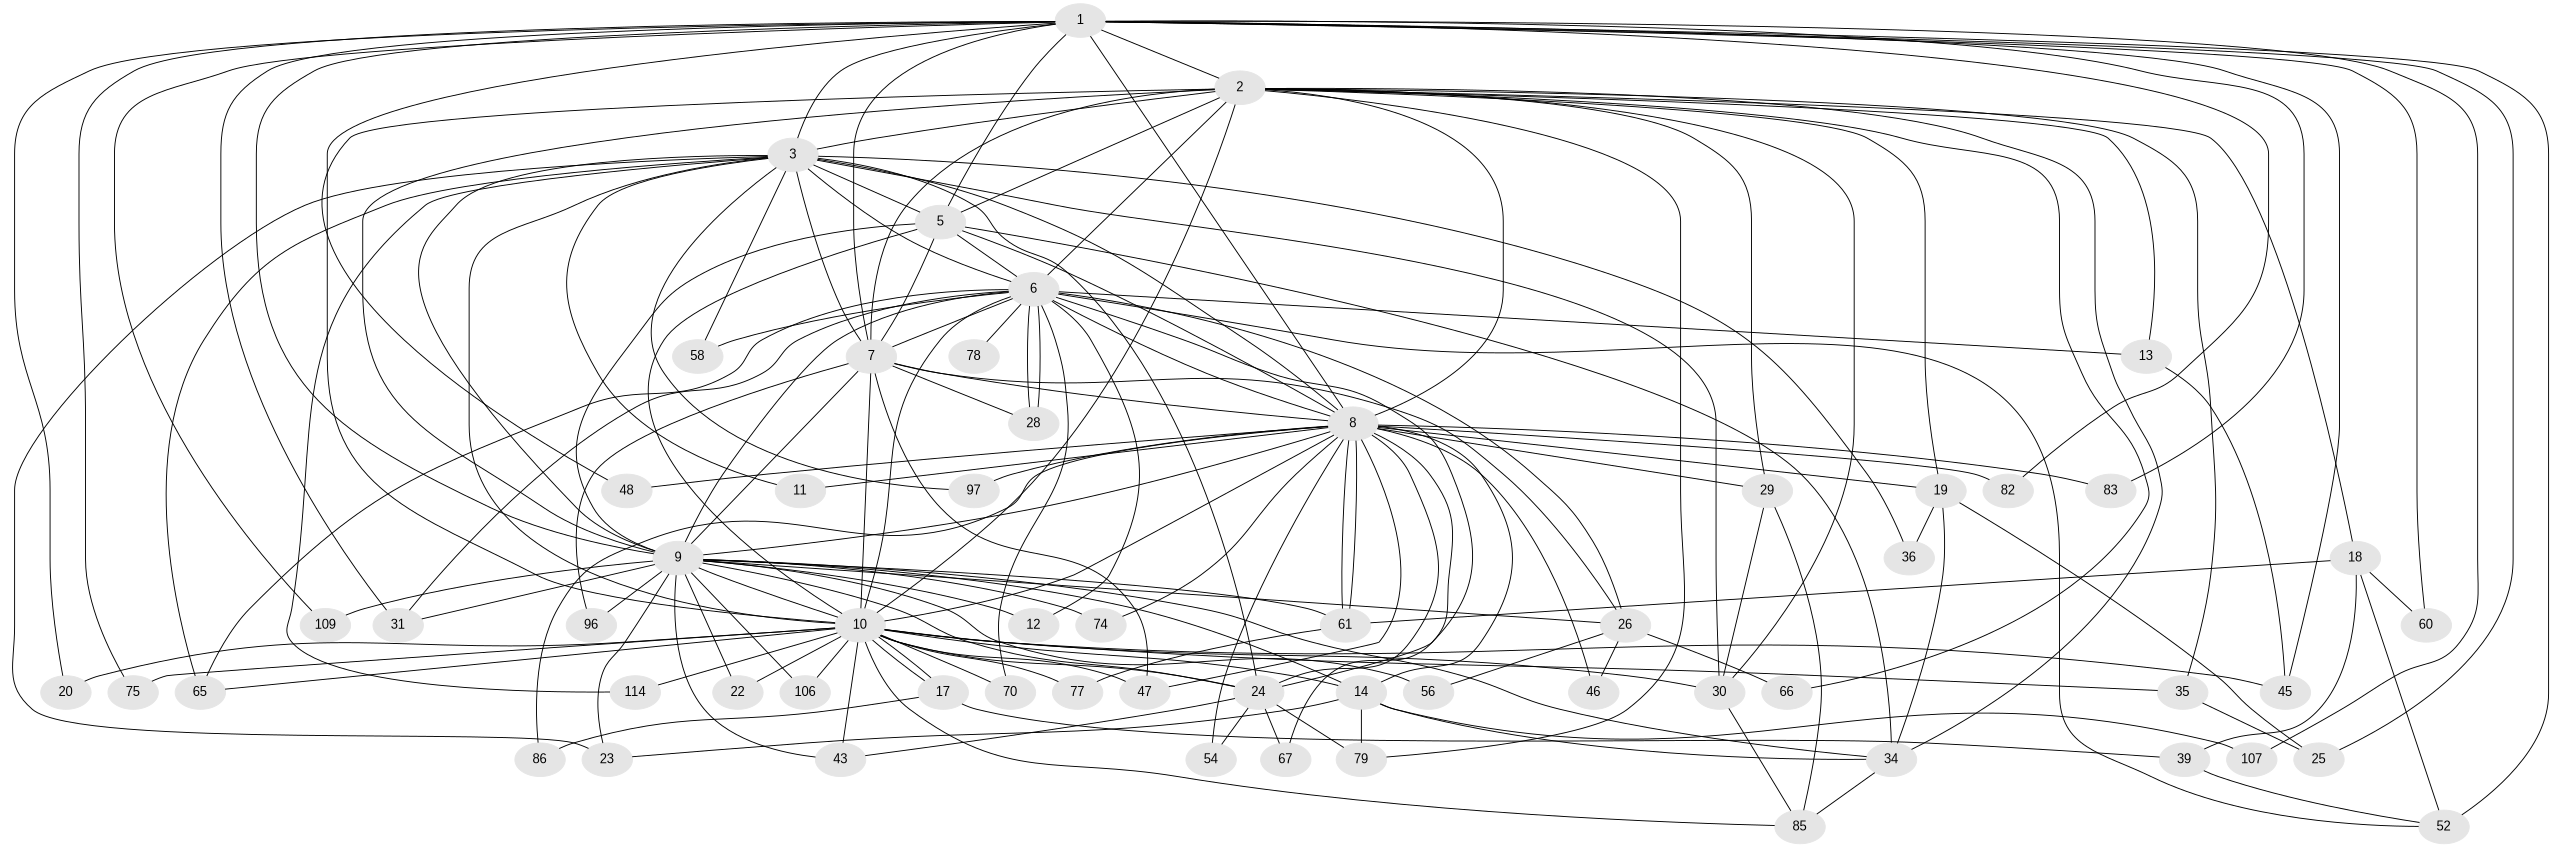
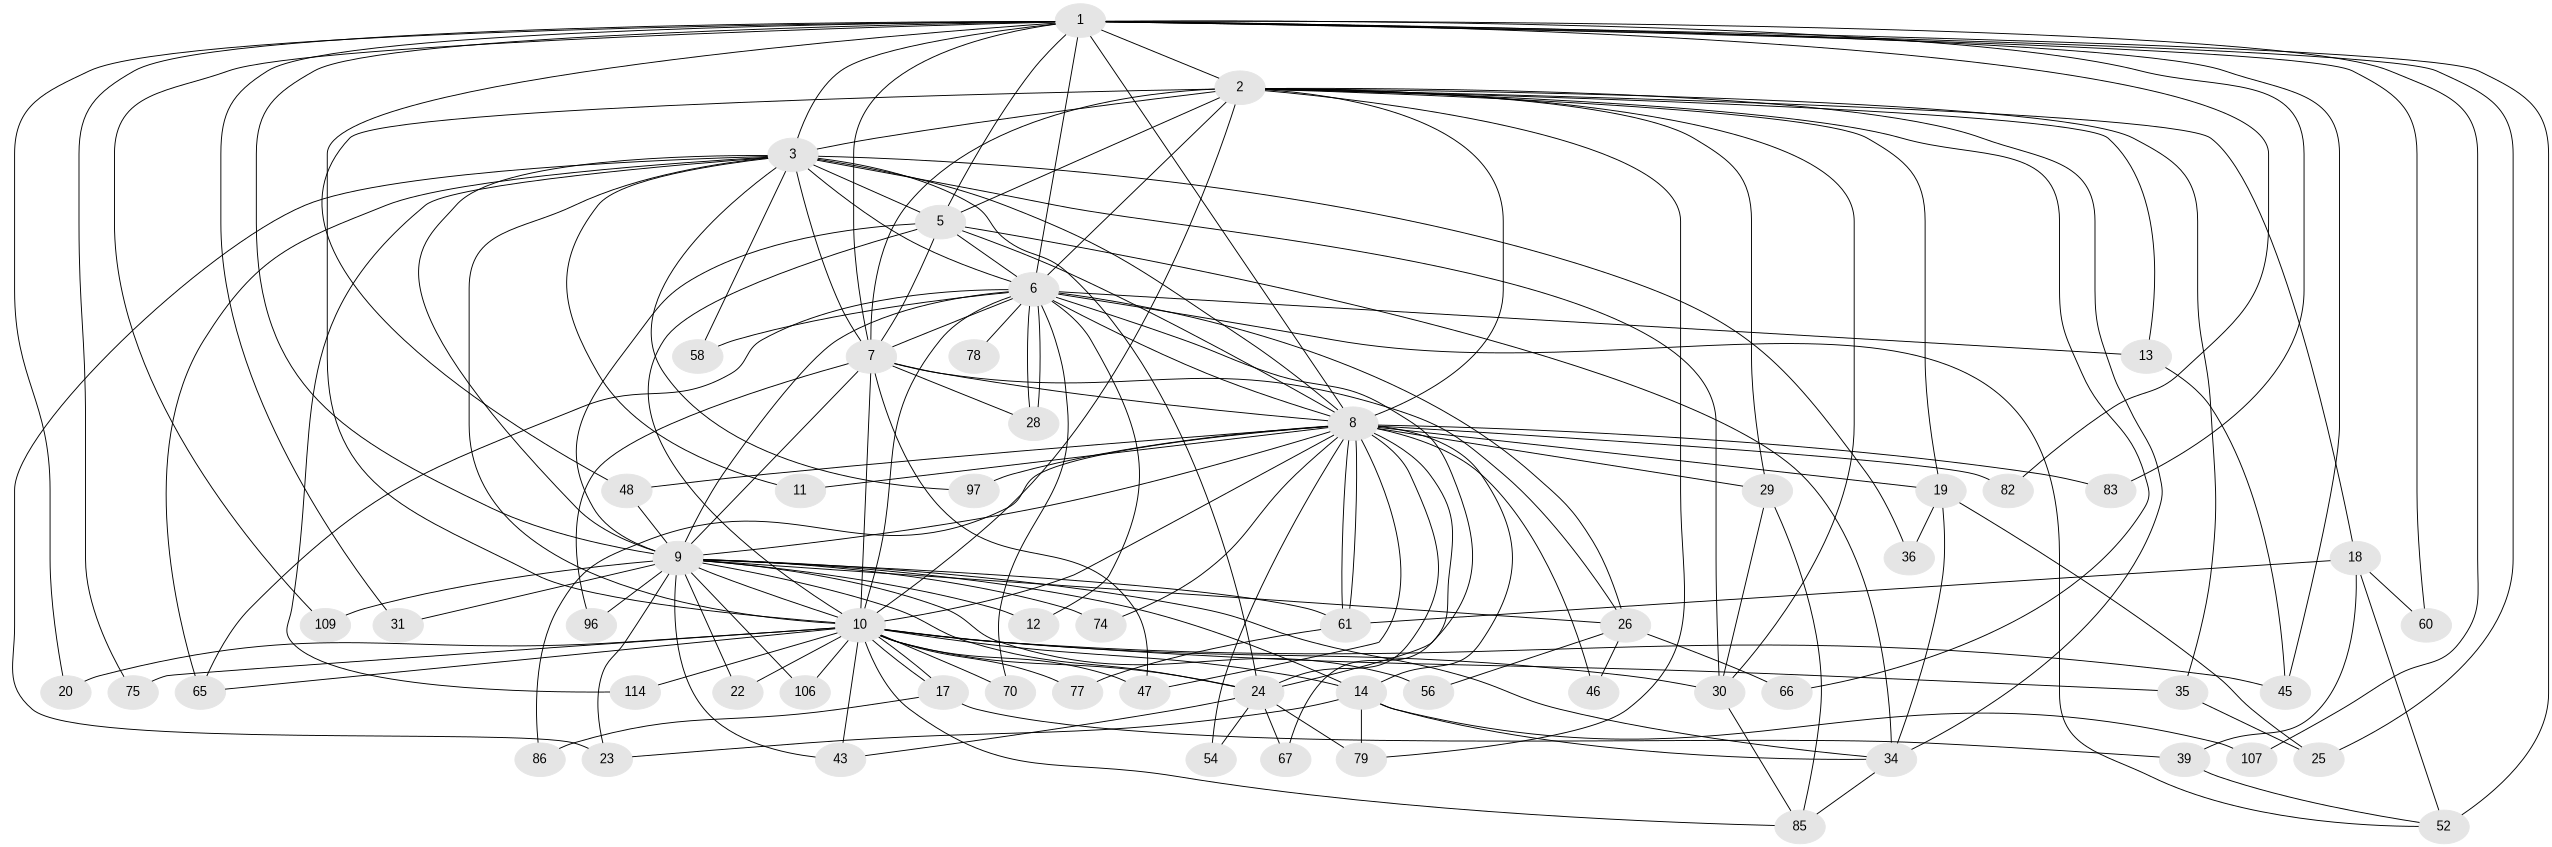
  graph {
    fontname="Liberation Sans"
    node [color=gray90 fontname="Liberation Sans" style=filled]
    edge [fontname="Liberation Sans"]
    1 [super="+63"]
    2 [super="+16+4+90+50+76+111+49+40"]
    3 [super="+41+21"]
    5 [super="+57"]
    6 [super="+42+71+68"]
    7 [super="+27"]
    8
    9
    10 [super="+80+35+32+33+37"]
    20
    25
    31
    45
    52 [super="+84+55"]
    60
    75
    82
    83
    107
    109
    13
    n22 [label=35]
    18
    19 [super="+44+81"]
    29 [super="+112+58"]
    30
    34 [super="+119"]
    48
    66
    79
    11
    23 [super="+113"]
    24 [super="+101+102+59+69+72+53"]
    36
    n35 [label=58]
    65
    97
    114
    12
    26
    28 [super="+98"]
    70
    78
    47
    96
    14 [super="+88"]
    46
    54
    61 [super="+121+118"]
    67
    74
    86 [super="+93"]
    22
    43
    56
    106
    17
    77
    85 [super="+87"]
    39 [super="+99"]
    1 -- 2 [weight=4]
    1 -- 3
    1 -- 5
-   31 -- 6
+   1 -- 6
    1 -- 7
    1 -- 8
    1 -- 9
    1 -- 10 [weight=3]
    1 -- 20
    1 -- 25
    1 -- 31
    1 -- 45
    1 -- 52
    1 -- 60
    1 -- 75
    1 -- 82
    1 -- 83
    1 -- 107
    1 -- 109
    2 -- 3 [weight=2]
    2 -- 5 [weight=4]
    2 -- 6 [weight=4]
    2 -- 7 [weight=3]
    2 -- 8 [weight=3]
-   2 -- 9 [weight=3]
+   48 -- 9 [weight=3]
    2 -- 10 [weight=6]
    2 -- 13
    2 -- n22
    2 -- 18 [weight=2]
    2 -- 19 [weight=2]
    2 -- 29 [weight=2]
    2 -- 30 [weight=2]
    2 -- 34
    2 -- 48
    2 -- 66
    2 -- 79
    3 -- 5
    3 -- 6 [weight=2]
    3 -- 7
    3 -- 8 [weight=2]
    3 -- 9
    3 -- 10 [weight=3]
    3 -- 30
    3 -- 11
    3 -- 23
    3 -- 24
    3 -- 36
    3 -- n35
    3 -- 65
    3 -- 97
    3 -- 114
    5 -- 6
    5 -- 7
    5 -- 8
    5 -- 9
    5 -- 10
    5 -- 34
    6 -- 7
    6 -- 8 [weight=2]
    6 -- 9 [weight=2]
    6 -- 10 [weight=3]
    6 -- 52
    6 -- 13
    6 -- 24 [weight=2]
    6 -- n35
    6 -- 65
    6 -- 12
    6 -- 26
    6 -- 28
    6 -- 28
    6 -- 70
    6 -- 78 [weight=2]
    7 -- 8
    7 -- 9
    7 -- 10
    7 -- 26
    7 -- 28
    7 -- 47
    7 -- 96
    8 -- 9
    8 -- 10 [weight=3]
    8 -- 82
    8 -- 83
    8 -- 19
    8 -- 29
    8 -- 48
    8 -- 11
    8 -- 24 [weight=2]
    8 -- 97
    8 -- 47
    8 -- 14
    8 -- 46
    8 -- 54
    8 -- 61
    8 -- 61
    8 -- 67
    8 -- 74
    8 -- 86 [weight=2]
    9 -- 10
    9 -- 31
    9 -- 109
    9 -- 34
    9 -- 23
    9 -- 24 [weight=2]
    9 -- 12
    9 -- 26
    9 -- 96
    9 -- 14
    9 -- 61
    9 -- 74
    9 -- 22
    9 -- 43
    9 -- 56
    9 -- 106
    10 -- 20
    10 -- 45
    10 -- 75
    10 -- n22
    10 -- 30
    10 -- 24
    10 -- 65
    10 -- 114
    10 -- 70
    10 -- 47
    10 -- 14 [weight=2]
    10 -- 22
    10 -- 43
    10 -- 106
    10 -- 17
    10 -- 17
    10 -- 77
    10 -- 85
    13 -- 45
    n22 -- 25
    18 -- 52 [weight=2]
    18 -- 60
    18 -- 61
    18 -- 39
    19 -- 25
    19 -- 34
    19 -- 36
    29 -- 30
    29 -- 85
    30 -- 85
    34 -- 85
    24 -- 79
    24 -- 54
    24 -- 67
    24 -- 43
    26 -- 66
    26 -- 46
    26 -- 56
    14 -- 107
    14 -- 34
    14 -- 79
    14 -- 23
    61 -- 77
    17 -- 86
    17 -- 39
    39 -- 52
  }
